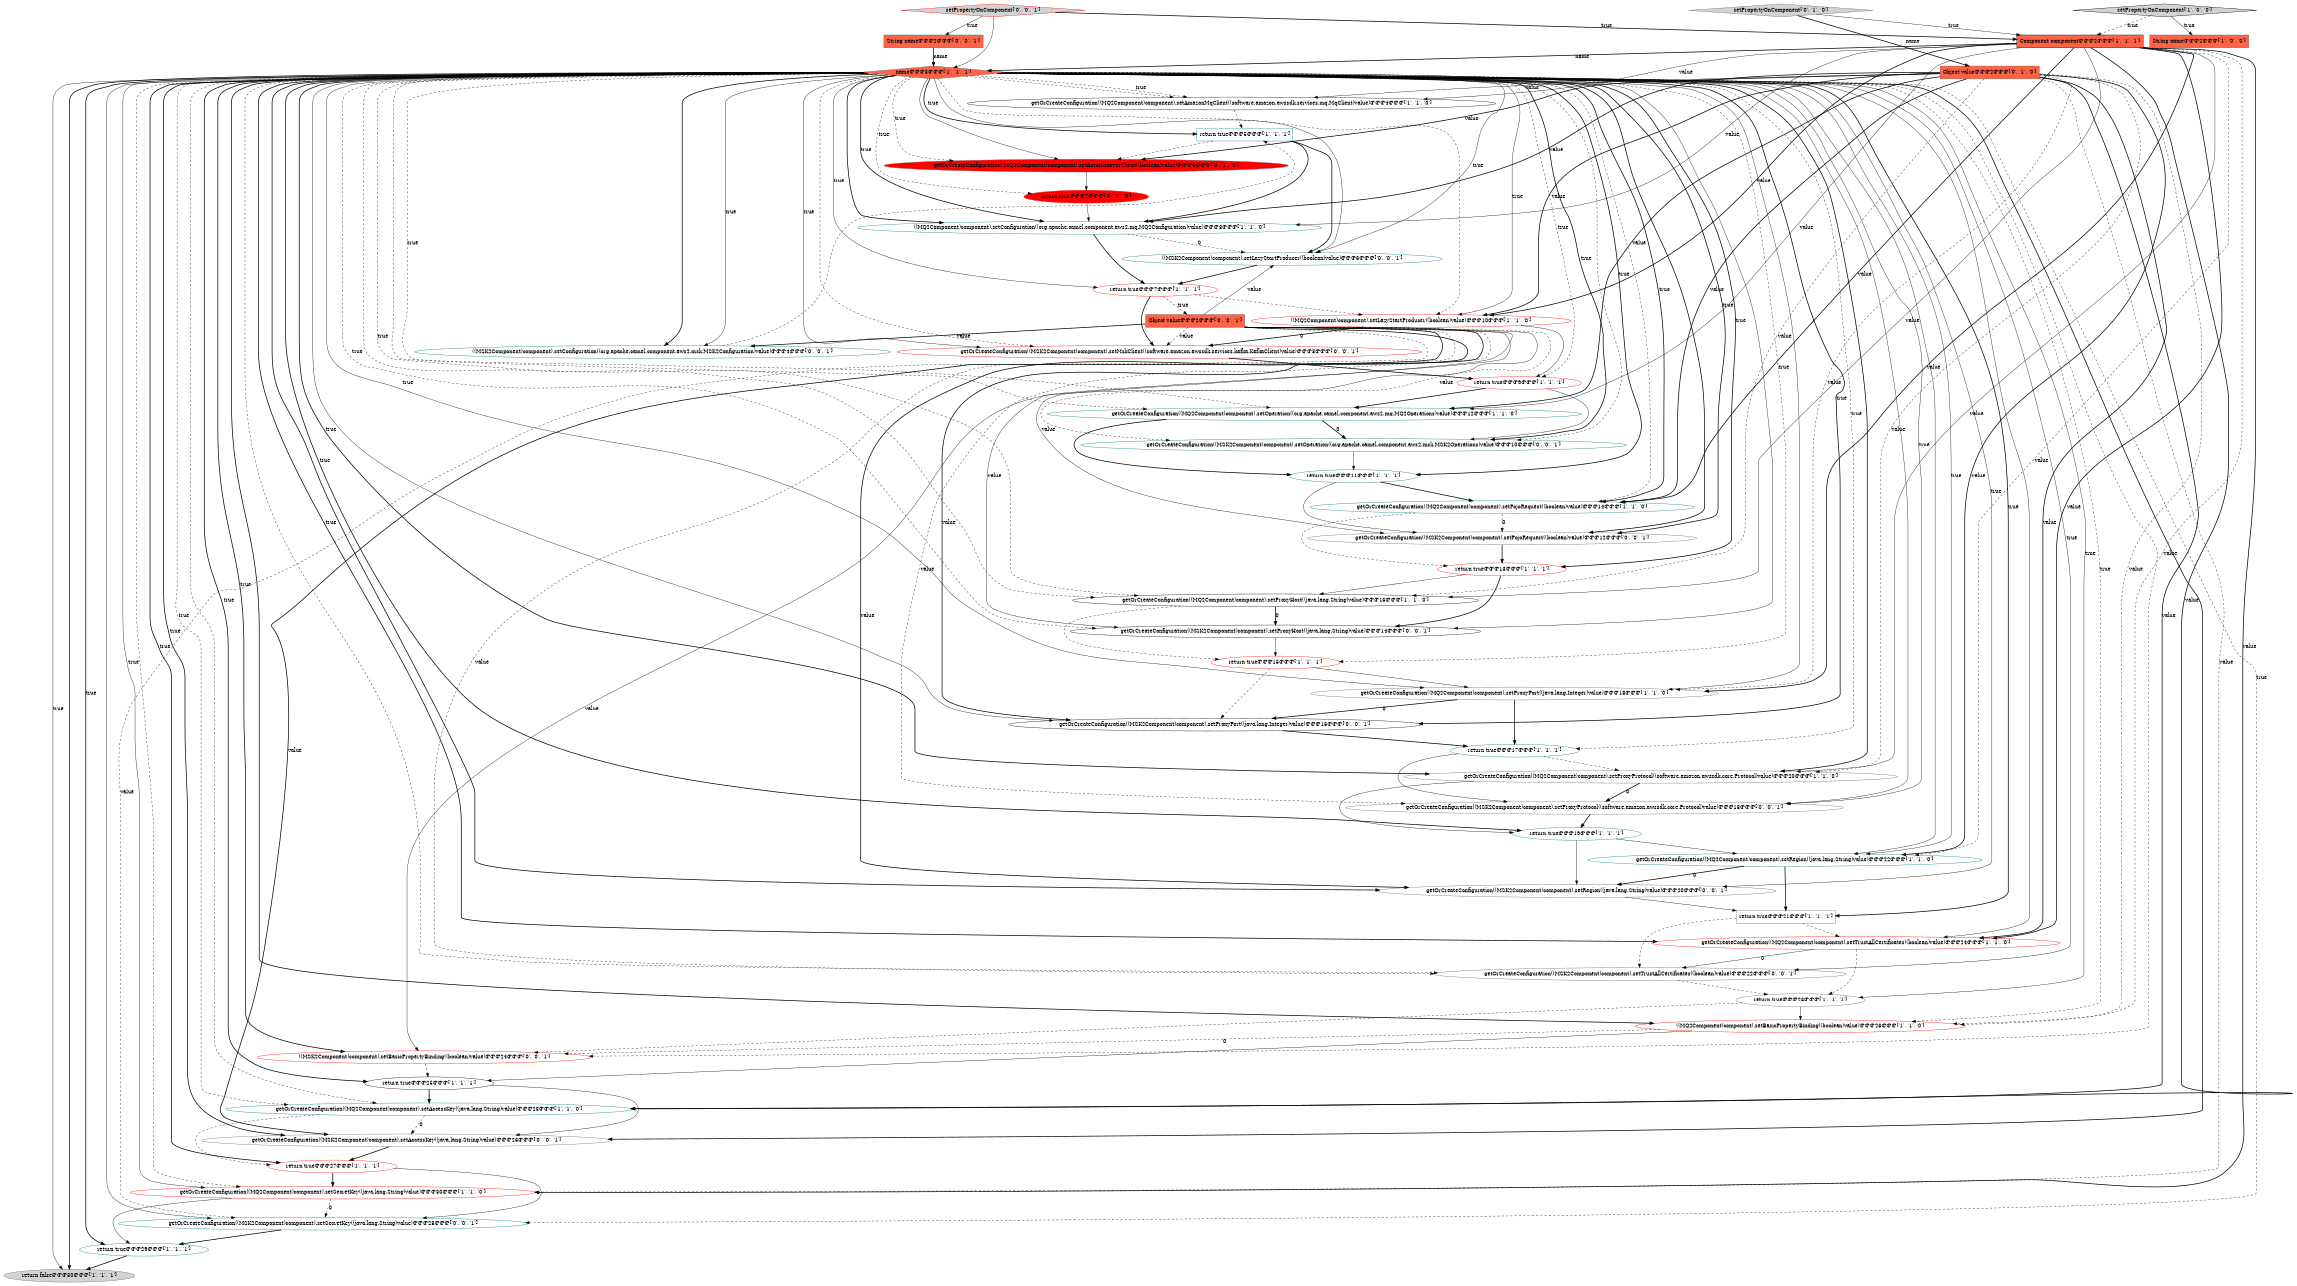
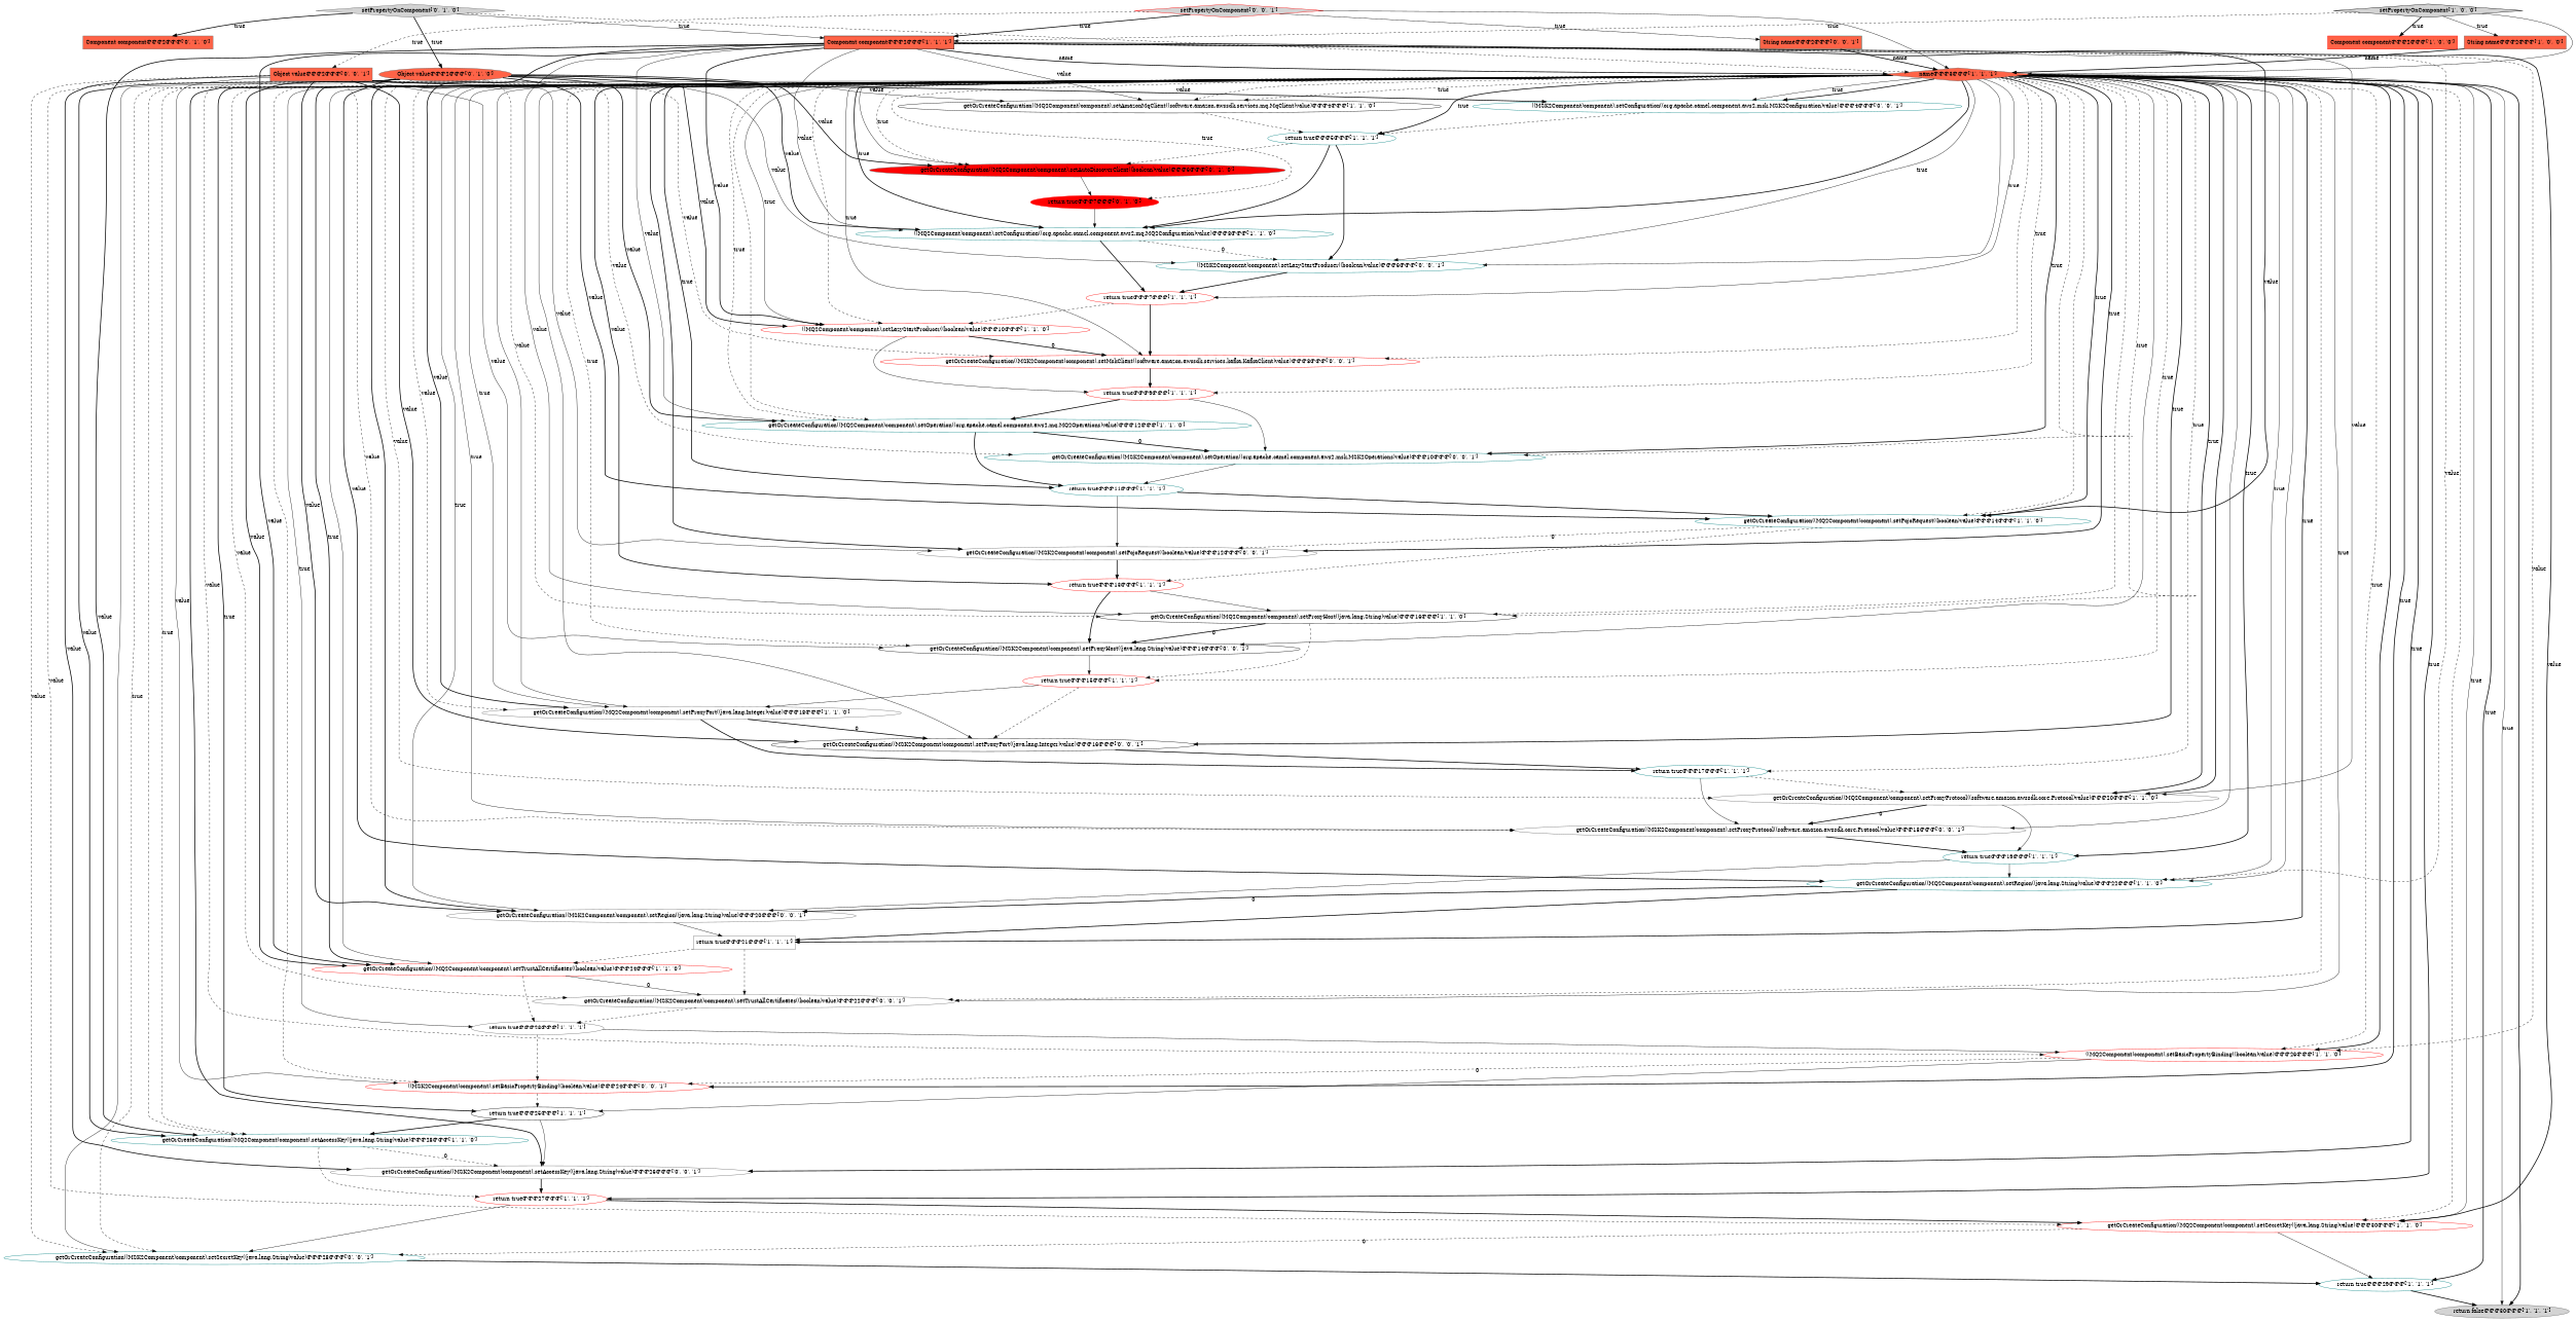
  digraph {
    node [color=gray40 fillcolor=white shape=ellipse style=filled]
    edge [style=bold]
-   n1 [color=teal label="return true@@@5@@@['1', '1', '1']" shape=box]
+   n1 [color=teal label="return true@@@5@@@['1', '1', '1']"]
    n2 [fillcolor=red label="getOrCreateConfiguration((MQ2Component)component).setAutoDiscoverClient((boolean)value)@@@6@@@['0', '1', '0']"]
    n3 [color=teal label="((MQ2Component)component).setConfiguration((org.apache.camel.component.aws2.mq.MQ2Configuration)value)@@@8@@@['1', '1', '0']"]
    n4 [color=teal label="((MSK2Component)component).setLazyStartProducer((boolean)value)@@@6@@@['0', '0', '1']"]
    n5 [color=red fillcolor=red label="return true@@@7@@@['0', '1', '0']"]
    n6 [color=red label="return true@@@7@@@['1', '1', '1']"]
    n7 [color=red label="((MQ2Component)component).setBasicPropertyBinding((boolean)value)@@@26@@@['1', '1', '0']"]
    n8 [color=red label="((MSK2Component)component).setBasicPropertyBinding((boolean)value)@@@24@@@['0', '0', '1']"]
    n9 [color=black label="return true@@@25@@@['1', '1', '1']"]
    n10 [label="getOrCreateConfiguration((MSK2Component)component).setAccessKey((java.lang.String)value)@@@26@@@['0', '0', '1']"]
    n11 [color=teal label="getOrCreateConfiguration((MQ2Component)component).setAccessKey((java.lang.String)value)@@@28@@@['1', '1', '0']"]
    n12 [label="getOrCreateConfiguration((MQ2Component)component).setProxyPort((java.lang.Integer)value)@@@18@@@['1', '1', '0']"]
    n13 [color=teal label="return true@@@17@@@['1', '1', '1']"]
    n14 [color=black label="getOrCreateConfiguration((MSK2Component)component).setProxyPort((java.lang.Integer)value)@@@16@@@['0', '0', '1']"]
    n15 [label="getOrCreateConfiguration((MQ2Component)component).setProxyProtocol((software.amazon.awssdk.core.Protocol)value)@@@20@@@['1', '1', '0']"]
    n16 [label="getOrCreateConfiguration((MSK2Component)component).setProxyProtocol((software.amazon.awssdk.core.Protocol)value)@@@18@@@['0', '0', '1']"]
    n17 [color=black label="getOrCreateConfiguration((MQ2Component)component).setAmazonMqClient((software.amazon.awssdk.services.mq.MqClient)value)@@@4@@@['1', '1', '0']"]
    n18 [color=teal label="getOrCreateConfiguration((MSK2Component)component).setSecretKey((java.lang.String)value)@@@28@@@['0', '0', '1']"]
    n19 [color=teal label="return true@@@29@@@['1', '1', '1']"]
    n20 [fillcolor=lightgray label="return false@@@30@@@['1', '1', '1']"]
    n21 [color=red label="return true@@@15@@@['1', '1', '1']"]
    n22 [color=teal label="getOrCreateConfiguration((MQ2Component)component).setRegion((java.lang.String)value)@@@22@@@['1', '1', '0']"]
    n23 [label="return true@@@21@@@['1', '1', '1']" shape=box]
    n24 [label="getOrCreateConfiguration((MSK2Component)component).setRegion((java.lang.String)value)@@@20@@@['0', '0', '1']"]
    n25 [color=red label="getOrCreateConfiguration((MQ2Component)component).setTrustAllCertificates((boolean)value)@@@24@@@['1', '1', '0']"]
    n26 [label="getOrCreateConfiguration((MSK2Component)component).setTrustAllCertificates((boolean)value)@@@22@@@['0', '0', '1']"]
    n27 [color=teal label="((MSK2Component)component).setConfiguration((org.apache.camel.component.aws2.msk.MSK2Configuration)value)@@@4@@@['0', '0', '1']"]
    n28 [color=teal label="return true@@@11@@@['1', '1', '1']"]
    n29 [color=teal label="getOrCreateConfiguration((MQ2Component)component).setPojoRequest((boolean)value)@@@14@@@['1', '1', '0']"]
    n30 [label="getOrCreateConfiguration((MSK2Component)component).setPojoRequest((boolean)value)@@@12@@@['0', '0', '1']"]
    n31 [color=red label="return true@@@13@@@['1', '1', '1']"]
    n32 [label="return true@@@23@@@['1', '1', '1']"]
    n33 [color=red label="return true@@@27@@@['1', '1', '1']"]
    n34 [color=red label="getOrCreateConfiguration((MQ2Component)component).setSecretKey((java.lang.String)value)@@@30@@@['1', '1', '0']"]
    n35 [color=black label="getOrCreateConfiguration((MQ2Component)component).setProxyHost((java.lang.String)value)@@@16@@@['1', '1', '0']"]
    n36 [color=black label="getOrCreateConfiguration((MSK2Component)component).setProxyHost((java.lang.String)value)@@@14@@@['0', '0', '1']"]
    n37 [color=red label="((MQ2Component)component).setLazyStartProducer((boolean)value)@@@10@@@['1', '1', '0']"]
    n38 [color=red label="getOrCreateConfiguration((MSK2Component)component).setMskClient((software.amazon.awssdk.services.kafka.KafkaClient)value)@@@8@@@['0', '0', '1']"]
    n39 [color=teal fillcolor=tomato label="String name@@@2@@@['0', '0', '1']" shape=box]
    n40 [fillcolor=tomato label="name@@@3@@@['1', '1', '1']" shape=diamond]
    n41 [color=teal label="getOrCreateConfiguration((MQ2Component)component).setOperation((org.apache.camel.component.aws2.mq.MQ2Operations)value)@@@12@@@['1', '1', '0']"]
    n42 [color=red label="return true@@@9@@@['1', '1', '1']"]
    n43 [color=teal label="getOrCreateConfiguration((MSK2Component)component).setOperation((org.apache.camel.component.aws2.msk.MSK2Operations)value)@@@10@@@['0', '0', '1']"]
    n44 [color=teal label="return true@@@19@@@['1', '1', '1']"]
    n45 [color=black fillcolor=tomato label="Component component@@@2@@@['1', '1', '1']" shape=box]
+   n46 [color=red fillcolor=tomato label="Component component@@@2@@@['1', '0', '0']" shape=box]
    n47 [fillcolor=tomato label="String name@@@2@@@['1', '0', '0']" shape=box]
    n48 [fillcolor=lightgray label="setPropertyOnComponent['0', '1', '0']" shape=diamond]
-   n49 [fillcolor=tomato label="Object value@@@2@@@['0', '1', '0']" shape=box]
+   n49 [fillcolor=tomato label="Object value@@@2@@@['0', '1', '0']"]
+   n50 [fillcolor=tomato label="Component component@@@2@@@['0', '1', '0']" shape=box]
    n51 [color=red fillcolor=lightgray label="setPropertyOnComponent['0', '0', '1']" shape=diamond]
    n52 [fillcolor=tomato label="Object value@@@2@@@['0', '0', '1']" shape=box]
    n53 [color=black fillcolor=lightgray label="setPropertyOnComponent['1', '0', '0']" shape=diamond]
    n1 -> n2 [style=dashed]
    n1 -> n3
    n1 -> n4
    n2 -> n5 [style=solid]
    n3 -> n4 [label=0 style=dashed]
    n3 -> n6
    n4 -> n6
    n5 -> n3 [style=solid]
    n6 -> n37 [style=dashed]
    n6 -> n38
    n7 -> n8 [label=0 style=dashed]
    n7 -> n9 [style=solid]
    n8 -> n9 [style=dashed]
    n9 -> n10 [style=solid]
    n9 -> n11
    n10 -> n33
    n11 -> n10 [label=0 style=dashed]
    n11 -> n33 [style=dashed]
    n12 -> n13
    n12 -> n14 [label=0]
    n13 -> n15 [style=dashed]
    n13 -> n16 [style=solid]
    n14 -> n13
    n15 -> n16 [label=0]
    n15 -> n44 [style=solid]
    n16 -> n44
    n17 -> n1 [style=dashed]
    n18 -> n19
    n19 -> n20
    n21 -> n12 [style=solid]
    n21 -> n14 [style=dashed]
    n22 -> n23
    n22 -> n24 [label=0]
    n23 -> n25 [style=dashed]
    n23 -> n26 [style=dashed]
    n24 -> n23 [style=solid]
    n25 -> n26 [label=0 style=solid]
    n25 -> n32 [style=dashed]
    n26 -> n32 [style=dashed]
    n27 -> n1 [style=dashed]
    n28 -> n29
    n28 -> n30 [style=solid]
    n29 -> n30 [label=0 style=dashed]
    n29 -> n31 [style=dashed]
    n30 -> n31
    n31 -> n35 [style=solid]
    n31 -> n36
    n32 -> n7 [style=solid]
    n32 -> n8 [style=dashed]
    n33 -> n18 [style=solid]
    n33 -> n34
    n34 -> n18 [label=0 style=dashed]
    n34 -> n19 [style=solid]
    n35 -> n21 [style=dashed]
    n35 -> n36 [label=0]
    n36 -> n21 [style=solid]
    n37 -> n38 [label=0]
    n37 -> n42 [style=solid]
    n38 -> n42
    n39 -> n40 [label=name]
    n40 -> n1 [label=true]
    n40 -> n2 [label=true style=dashed]
    n40 -> n2 [style=solid]
    n40 -> n3
    n40 -> n3 [label=true]
    n40 -> n4 [style=solid]
    n40 -> n4 [label=true style=solid]
    n40 -> n5 [label=true style=dashed]
    n40 -> n6 [label=true style=solid]
    n40 -> n7
    n40 -> n7 [label=true style=dashed]
    n40 -> n8 [style=dashed]
    n40 -> n8 [label=true]
    n40 -> n9 [label=true]
    n40 -> n10
    n40 -> n10 [label=true]
    n40 -> n11 [label=true style=dashed]
    n40 -> n11 [style=dashed]
    n40 -> n12 [style=solid]
    n40 -> n12 [label=true style=solid]
    n40 -> n13 [label=true style=dashed]
    n40 -> n14 [style=solid]
    n40 -> n14 [label=true]
    n40 -> n15
    n40 -> n15 [label=true]
    n40 -> n16 [style=solid]
    n40 -> n16 [label=true style=solid]
    n40 -> n17 [style=dashed]
    n40 -> n17 [label=true style=dashed]
    n40 -> n18 [style=solid]
    n40 -> n18 [label=true style=dashed]
    n40 -> n19 [label=true]
    n40 -> n20 [label=true style=solid]
    n40 -> n20
    n40 -> n21 [label=true style=dashed]
    n40 -> n22 [style=solid]
    n40 -> n22 [label=true style=solid]
    n40 -> n23 [label=true]
    n40 -> n24 [label=true style=solid]
    n40 -> n24
    n40 -> n25 [label=true]
    n40 -> n25 [style=solid]
    n40 -> n26 [style=dashed]
    n40 -> n26 [label=true style=solid]
    n40 -> n27 [label=true style=solid]
    n40 -> n27
    n40 -> n28 [label=true]
    n40 -> n29 [style=dashed]
    n40 -> n29 [label=true]
    n40 -> n30
    n40 -> n30 [label=true]
-   n40 -> n31 [label=true]
+   n40 -> n31 [label=value]
    n40 -> n32 [label=true style=solid]
    n40 -> n33 [label=true]
    n40 -> n34 [label=true style=solid]
    n40 -> n34 [style=dashed]
    n40 -> n35 [style=dashed]
    n40 -> n35 [label=true style=dashed]
    n40 -> n36 [label=true style=dashed]
    n40 -> n36 [style=solid]
    n40 -> n37 [style=dashed]
    n40 -> n37 [label=true style=solid]
    n40 -> n38 [style=dashed]
    n40 -> n38 [label=true style=solid]
    n40 -> n41 [style=dashed]
    n40 -> n41 [label=true style=dashed]
    n40 -> n42 [label=true style=dashed]
    n40 -> n43 [label=true]
    n40 -> n43 [style=dashed]
    n40 -> n44 [label=true]
    n41 -> n28
    n41 -> n43 [label=0]
    n42 -> n41
    n42 -> n43 [style=solid]
    n43 -> n28 [style=solid]
    n44 -> n22 [style=solid]
    n44 -> n24 [style=solid]
    n45 -> n3 [label=value style=solid]
    n45 -> n7 [label=value style=dashed]
    n45 -> n11 [label=value]
    n45 -> n12 [label=value]
    n45 -> n15 [label=value style=solid]
    n45 -> n17 [label=value style=solid]
    n45 -> n22 [label=value style=dashed]
    n45 -> n25 [label=value]
    n45 -> n29 [label=value]
    n45 -> n34 [label=value]
    n45 -> n35 [label=value style=solid]
    n45 -> n37 [label=value]
    n45 -> n40 [label=name]
    n45 -> n41 [label=value style=solid]
+   n47 -> n40 [label=name]
+   n48 -> n40 [style=dashed]
    n48 -> n45 [label=true style=solid]
-   n48 -> n49 [label=name]
+   n48 -> n49 [label=true]
+   n48 -> n50 [label=true]
    n49 -> n2 [label=value]
    n49 -> n3 [label=value]
    n49 -> n7 [label=value style=dashed]
    n49 -> n11 [label=value]
    n49 -> n12 [label=value style=dashed]
    n49 -> n15 [label=value style=dashed]
    n49 -> n17 [label=value style=solid]
    n49 -> n22 [label=value]
    n49 -> n25 [label=value]
    n49 -> n29 [label=value]
    n49 -> n34 [label=value style=dashed]
    n49 -> n35 [label=value style=dashed]
    n49 -> n37 [label=value]
    n49 -> n41 [label=value]
    n51 -> n39 [label=true style=solid]
    n51 -> n40 [style=solid]
    n51 -> n45 [label=true]
-   n6 -> n52 [label=true style=dashed]
+   n51 -> n52 [label=true style=dashed]
    n52 -> n4 [label=value style=solid]
    n52 -> n8 [label=value style=solid]
    n52 -> n10 [label=value]
    n52 -> n14 [label=value]
    n52 -> n16 [label=value style=dashed]
    n52 -> n18 [label=value style=dashed]
    n52 -> n24 [label=value]
    n52 -> n26 [label=value style=dashed]
    n52 -> n27 [label=value]
    n52 -> n30 [label=value style=solid]
    n52 -> n36 [label=value style=solid]
    n52 -> n38 [label=value style=dashed]
    n52 -> n43 [label=value style=dashed]
+   n53 -> n40 [style=solid]
    n53 -> n45 [label=true style=dashed]
+   n53 -> n46 [label=true]
    n53 -> n47 [label=true style=solid]
  }
